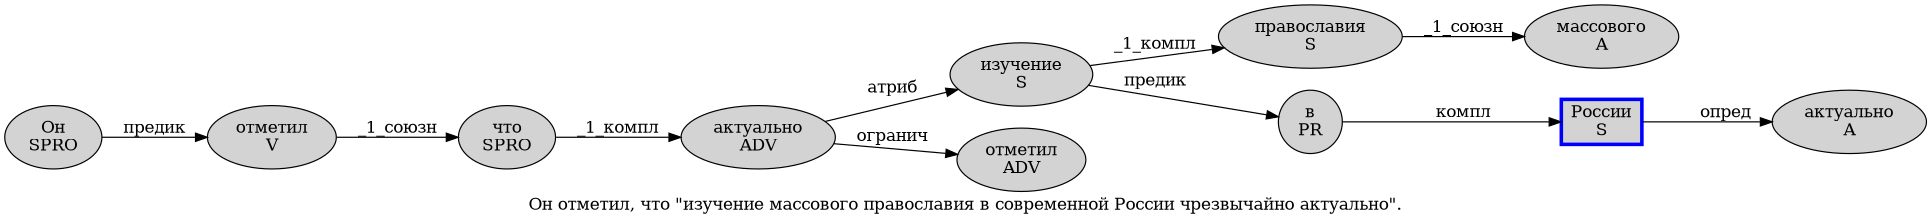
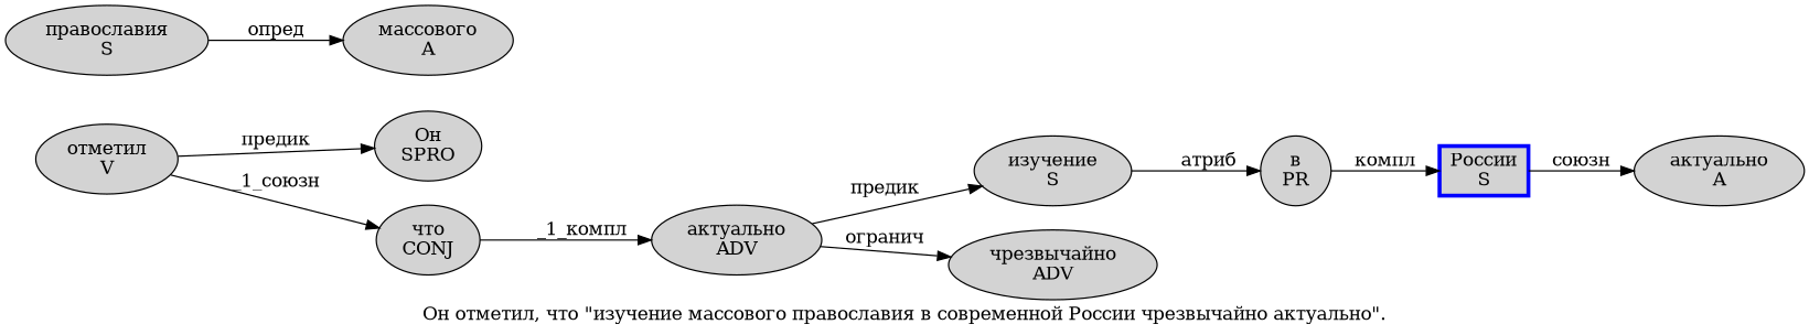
  digraph {
    label="Он отметил, что \"изучение массового православия в современной России чрезвычайно актуально\"."
    rankdir=LR
    node [fillcolor=lightgray penwidth=1 shape=ellipse style=filled]
    n1 [label="Он\nSPRO"]
    n2 [label="отметил\nV"]
-   n3 [label="что\nSPRO"]
+   n3 [label="что\nCONJ"]
    n4 [label="актуально\nADV"]
    n5 [label="изучение\nS"]
-   n6 [label="отметил\nADV"]
+   n6 [label="чрезвычайно\nADV"]
    n7 [label="православия\nS"]
    n8 [label="в\nPR"]
    n9 [label="массового\nA"]
    n10 [color=blue label="России\nS" penwidth=3 shape=box]
    n11 [label="актуально\nA"]
-   n1 -> n2 [label="предик"]
+   n2 -> n1 [label="предик"]
    n2 -> n3 [label="_1_союзн"]
    n3 -> n4 [label="_1_компл"]
-   n4 -> n5 [label="атриб"]
+   n4 -> n5 [label="предик"]
    n4 -> n6 [label="огранич"]
-   n5 -> n7 [label="_1_компл"]
-   n5 -> n8 [label="предик"]
-   n7 -> n9 [label="_1_союзн"]
+   n5 -> n8 [label="атриб"]
+   n7 -> n9 [label="опред"]
    n8 -> n10 [label="компл"]
-   n10 -> n11 [label="опред"]
+   n10 -> n11 [label="союзн"]
  }
